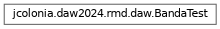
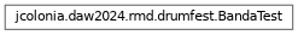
  digraph {
    rankdir=LR
-   n1 [color=grey40 fillcolor=white fontname=Helvetica fontsize=10 height=0.2 label="jcolonia.daw2024.rmd.daw.BandaTest" shape=box style=filled width=0.4]
+   n1 [color=grey40 fillcolor=white fontname=Helvetica fontsize=10 height=0.2 label="jcolonia.daw2024.rmd.drumfest.BandaTest" shape=box style=filled width=0.4]
  }
